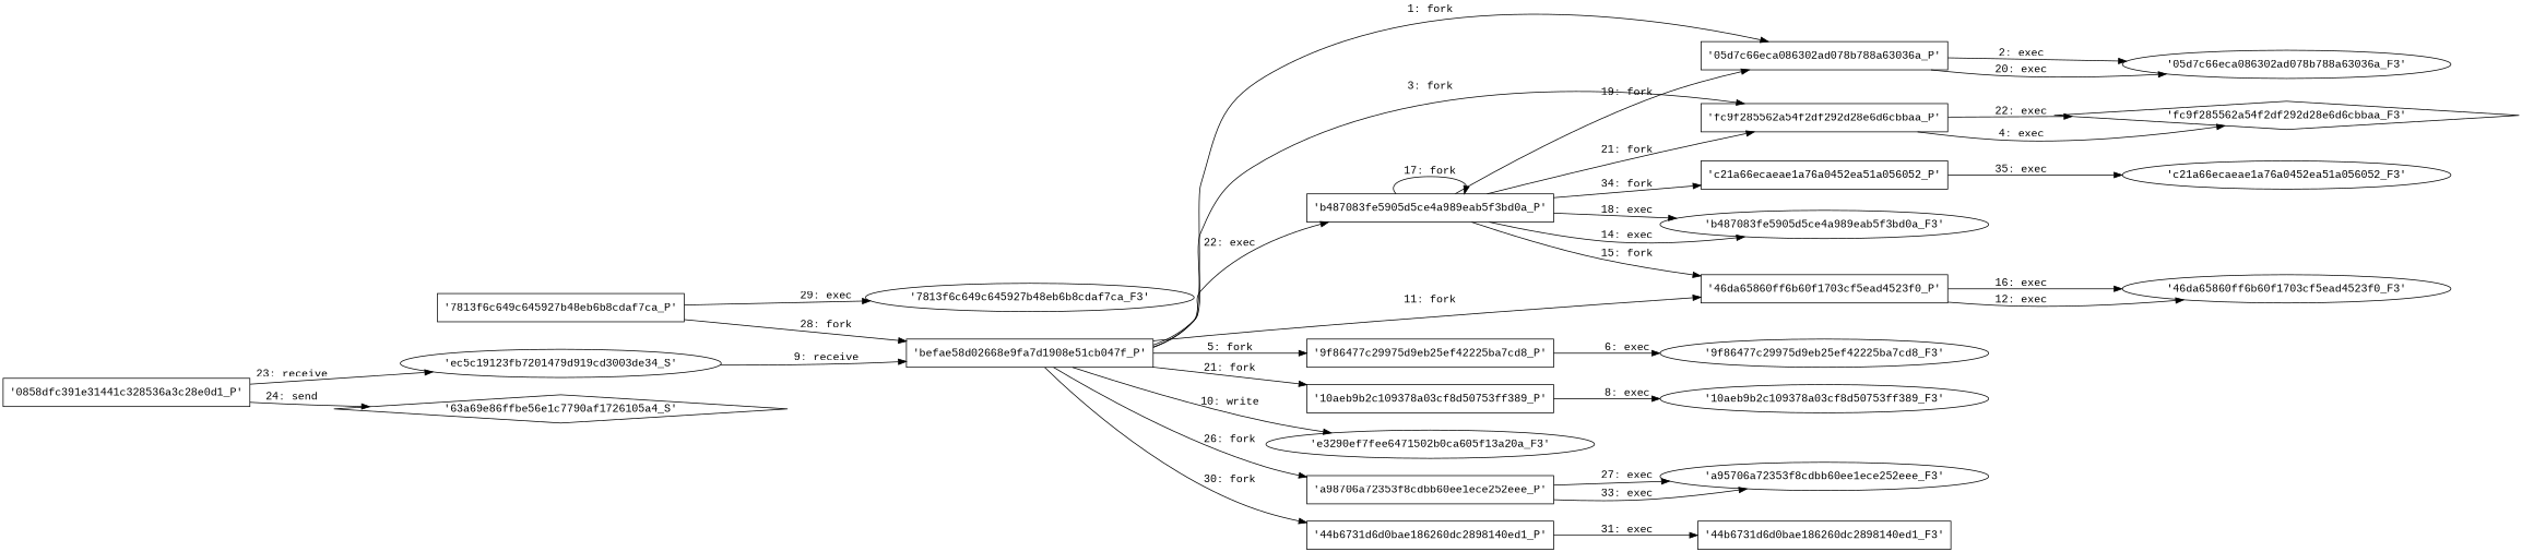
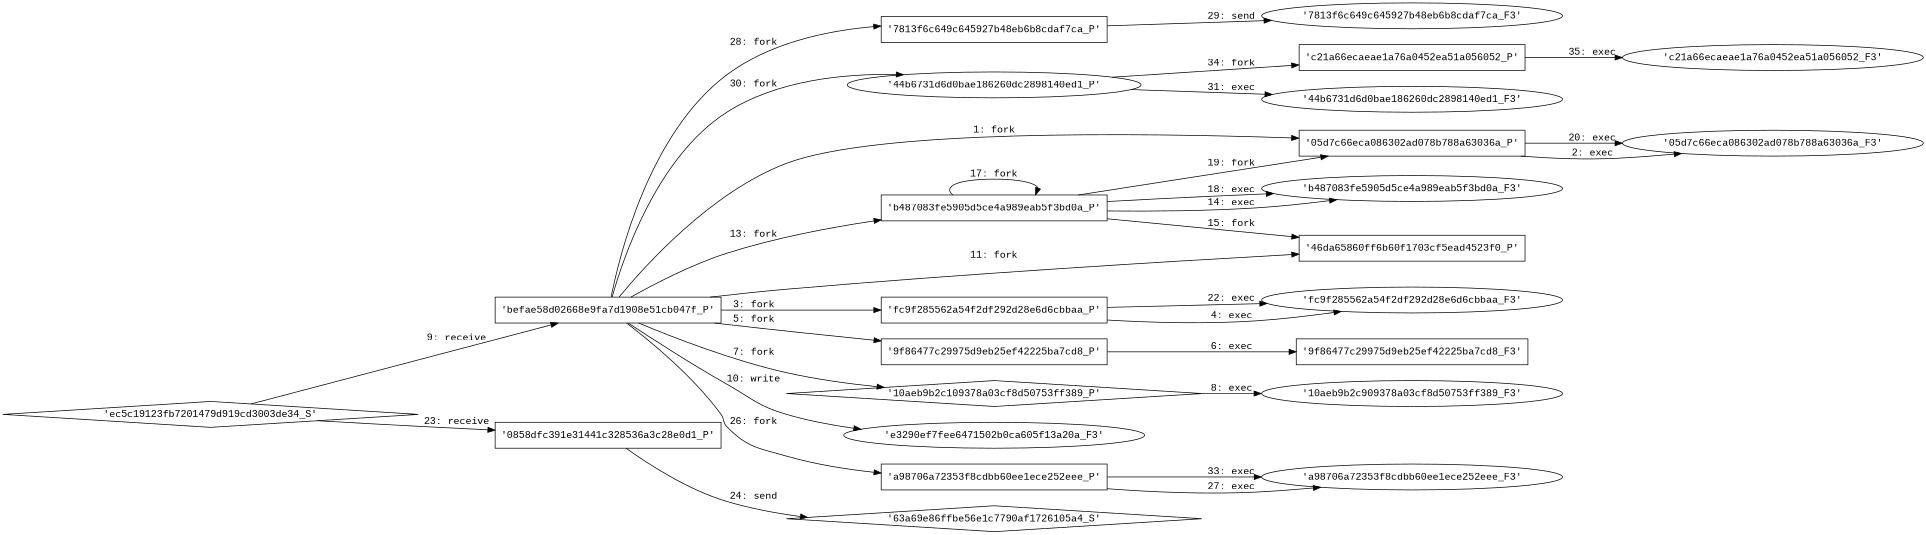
  digraph {
    engine=neato
    fixedsize=false
    fontname="Liberation Mono"
    fontsize=10
    nodesep=0.3
    rankdir=LR
    ranksep=0
    splines=true
    node [fontname="Liberation Mono" node_type=Process shape=box]
    edge [fontname="Liberation Mono"]
    "'befae58d02668e9fa7d1908e51cb047f_P'"
    "'05d7c66eca086302ad078b788a63036a_P'"
    "'fc9f285562a54f2df292d28e6d6cbbaa_P'"
    "'9f86477c29975d9eb25ef42225ba7cd8_P'"
-   "'10aeb9b2c109378a03cf8d50753ff389_P'"
+   "'10aeb9b2c109378a03cf8d50753ff389_P'" [shape=diamond]
    "'e3290ef7fee6471502b0ca605f13a20a_F3'" [node_type=file shape=ellipse]
    "'46da65860ff6b60f1703cf5ead4523f0_P'"
    "'b487083fe5905d5ce4a989eab5f3bd0a_P'"
    "'a98706a72353f8cdbb60ee1ece252eee_P'"
    "'7813f6c649c645927b48eb6b8cdaf7ca_P'"
-   "'44b6731d6d0bae186260dc2898140ed1_P'"
+   "'44b6731d6d0bae186260dc2898140ed1_P'" [shape=ellipse]
    "'05d7c66eca086302ad078b788a63036a_F3'" [node_type=File shape=ellipse]
-   "'fc9f285562a54f2df292d28e6d6cbbaa_F3'" [node_type=File shape=diamond]
-   "'9f86477c29975d9eb25ef42225ba7cd8_F3'" [node_type=File shape=ellipse]
-   "'10aeb9b2c109378a03cf8d50753ff389_F3'" [node_type=File shape=ellipse]
-   "'46da65860ff6b60f1703cf5ead4523f0_F3'" [node_type=File shape=ellipse]
+   "'fc9f285562a54f2df292d28e6d6cbbaa_F3'" [node_type=File shape=ellipse]
+   "'9f86477c29975d9eb25ef42225ba7cd8_F3'" [node_type=File]
+   "'10aeb9b2c109378a03cf8d50753ff389_F3'" [node_type=File shape=ellipse label="'10aeb9b2c909378a03cf8d50753ff389_F3'"]
    "'b487083fe5905d5ce4a989eab5f3bd0a_F3'" [node_type=File shape=ellipse]
-   "'a98706a72353f8cdbb60ee1ece252eee_F3'" [node_type=File shape=ellipse label="'a95706a72353f8cdbb60ee1ece252eee_F3'"]
+   "'a98706a72353f8cdbb60ee1ece252eee_F3'" [node_type=File shape=ellipse]
    "'7813f6c649c645927b48eb6b8cdaf7ca_F3'" [node_type=File shape=ellipse]
-   "'44b6731d6d0bae186260dc2898140ed1_F3'" [node_type=File]
+   "'44b6731d6d0bae186260dc2898140ed1_F3'" [node_type=File shape=ellipse]
    "'c21a66ecaeae1a76a0452ea51a056052_P'"
-   "'ec5c19123fb7201479d919cd3003de34_S'" [node_type=Socket shape=ellipse]
+   "'ec5c19123fb7201479d919cd3003de34_S'" [node_type=Socket shape=diamond]
    "'0858dfc391e31441c328536a3c28e0d1_P'"
    "'63a69e86ffbe56e1c7790af1726105a4_S'" [node_type=Socket shape=diamond]
    "'c21a66ecaeae1a76a0452ea51a056052_F3'" [node_type=File shape=ellipse]
    "'befae58d02668e9fa7d1908e51cb047f_P'" -> "'05d7c66eca086302ad078b788a63036a_P'" [label="1: fork"]
    "'befae58d02668e9fa7d1908e51cb047f_P'" -> "'fc9f285562a54f2df292d28e6d6cbbaa_P'" [label="3: fork"]
    "'befae58d02668e9fa7d1908e51cb047f_P'" -> "'9f86477c29975d9eb25ef42225ba7cd8_P'" [label="5: fork"]
-   "'befae58d02668e9fa7d1908e51cb047f_P'" -> "'10aeb9b2c109378a03cf8d50753ff389_P'" [label="21: fork"]
+   "'befae58d02668e9fa7d1908e51cb047f_P'" -> "'10aeb9b2c109378a03cf8d50753ff389_P'" [label="7: fork"]
    "'befae58d02668e9fa7d1908e51cb047f_P'" -> "'e3290ef7fee6471502b0ca605f13a20a_F3'" [label="10: write"]
    "'befae58d02668e9fa7d1908e51cb047f_P'" -> "'46da65860ff6b60f1703cf5ead4523f0_P'" [label="11: fork"]
-   "'befae58d02668e9fa7d1908e51cb047f_P'" -> "'b487083fe5905d5ce4a989eab5f3bd0a_P'" [label="22: exec"]
+   "'befae58d02668e9fa7d1908e51cb047f_P'" -> "'b487083fe5905d5ce4a989eab5f3bd0a_P'" [label="13: fork"]
    "'befae58d02668e9fa7d1908e51cb047f_P'" -> "'a98706a72353f8cdbb60ee1ece252eee_P'" [label="26: fork"]
-   "'7813f6c649c645927b48eb6b8cdaf7ca_P'" -> "'befae58d02668e9fa7d1908e51cb047f_P'" [label="28: fork"]
+   "'befae58d02668e9fa7d1908e51cb047f_P'" -> "'7813f6c649c645927b48eb6b8cdaf7ca_P'" [label="28: fork"]
    "'befae58d02668e9fa7d1908e51cb047f_P'" -> "'44b6731d6d0bae186260dc2898140ed1_P'" [label="30: fork"]
    "'05d7c66eca086302ad078b788a63036a_P'" -> "'05d7c66eca086302ad078b788a63036a_F3'" [label="2: exec"]
    "'05d7c66eca086302ad078b788a63036a_P'" -> "'05d7c66eca086302ad078b788a63036a_F3'" [label="20: exec"]
    "'fc9f285562a54f2df292d28e6d6cbbaa_P'" -> "'fc9f285562a54f2df292d28e6d6cbbaa_F3'" [label="4: exec"]
    "'fc9f285562a54f2df292d28e6d6cbbaa_P'" -> "'fc9f285562a54f2df292d28e6d6cbbaa_F3'" [label="22: exec"]
    "'9f86477c29975d9eb25ef42225ba7cd8_P'" -> "'9f86477c29975d9eb25ef42225ba7cd8_F3'" [label="6: exec"]
    "'10aeb9b2c109378a03cf8d50753ff389_P'" -> "'10aeb9b2c109378a03cf8d50753ff389_F3'" [label="8: exec"]
-   "'46da65860ff6b60f1703cf5ead4523f0_P'" -> "'46da65860ff6b60f1703cf5ead4523f0_F3'" [label="12: exec"]
-   "'46da65860ff6b60f1703cf5ead4523f0_P'" -> "'46da65860ff6b60f1703cf5ead4523f0_F3'" [label="16: exec"]
    "'b487083fe5905d5ce4a989eab5f3bd0a_P'" -> "'05d7c66eca086302ad078b788a63036a_P'" [label="19: fork"]
-   "'b487083fe5905d5ce4a989eab5f3bd0a_P'" -> "'fc9f285562a54f2df292d28e6d6cbbaa_P'" [label="21: fork"]
    "'b487083fe5905d5ce4a989eab5f3bd0a_P'" -> "'46da65860ff6b60f1703cf5ead4523f0_P'" [label="15: fork"]
    "'b487083fe5905d5ce4a989eab5f3bd0a_P'" -> "'b487083fe5905d5ce4a989eab5f3bd0a_P'" [label="17: fork"]
    "'b487083fe5905d5ce4a989eab5f3bd0a_P'" -> "'b487083fe5905d5ce4a989eab5f3bd0a_F3'" [label="14: exec"]
    "'b487083fe5905d5ce4a989eab5f3bd0a_P'" -> "'b487083fe5905d5ce4a989eab5f3bd0a_F3'" [label="18: exec"]
    "'a98706a72353f8cdbb60ee1ece252eee_P'" -> "'a98706a72353f8cdbb60ee1ece252eee_F3'" [label="27: exec"]
    "'a98706a72353f8cdbb60ee1ece252eee_P'" -> "'a98706a72353f8cdbb60ee1ece252eee_F3'" [label="33: exec"]
-   "'7813f6c649c645927b48eb6b8cdaf7ca_P'" -> "'7813f6c649c645927b48eb6b8cdaf7ca_F3'" [label="29: exec"]
+   "'7813f6c649c645927b48eb6b8cdaf7ca_P'" -> "'7813f6c649c645927b48eb6b8cdaf7ca_F3'" [label="29: send"]
    "'44b6731d6d0bae186260dc2898140ed1_P'" -> "'44b6731d6d0bae186260dc2898140ed1_F3'" [label="31: exec"]
-   "'b487083fe5905d5ce4a989eab5f3bd0a_P'" -> "'c21a66ecaeae1a76a0452ea51a056052_P'" [label="34: fork"]
+   "'44b6731d6d0bae186260dc2898140ed1_P'" -> "'c21a66ecaeae1a76a0452ea51a056052_P'" [label="34: fork"]
    "'c21a66ecaeae1a76a0452ea51a056052_P'" -> "'c21a66ecaeae1a76a0452ea51a056052_F3'" [label="35: exec"]
    "'ec5c19123fb7201479d919cd3003de34_S'" -> "'befae58d02668e9fa7d1908e51cb047f_P'" [label="9: receive"]
-   "'0858dfc391e31441c328536a3c28e0d1_P'" -> "'ec5c19123fb7201479d919cd3003de34_S'" [label="23: receive"]
+   "'ec5c19123fb7201479d919cd3003de34_S'" -> "'0858dfc391e31441c328536a3c28e0d1_P'" [label="23: receive"]
    "'0858dfc391e31441c328536a3c28e0d1_P'" -> "'63a69e86ffbe56e1c7790af1726105a4_S'" [label="24: send"]
  }
